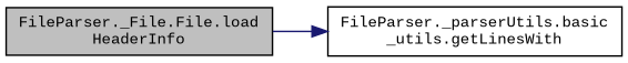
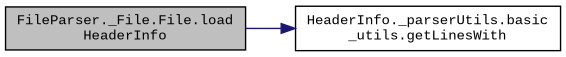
  digraph {
    rankdir=LR
    fontname="Liberation Mono"
    node [color=black fontname="Liberation Mono" fontsize=10 shape=record style=filled]
    n1 [fillcolor=grey75 fontcolor=black height=0.2 label="FileParser._File.File.load\lHeaderInfo" width=0.4]
-   n2 [fillcolor=white height=0.2 label="FileParser._parserUtils.basic\l_utils.getLinesWith" width=0.4]
+   n2 [fillcolor=white height=0.2 label="HeaderInfo._parserUtils.basic\l_utils.getLinesWith" width=0.4]
    n1 -> n2 [color=midnightblue fontname="Liberation Mono" fontsize=10 labelfontname=Helvetica labelfontsize=10 style=solid]
  }
